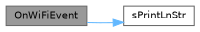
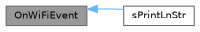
  digraph {
    rankdir=LR
    node [fontname=Helvetica fontsize=10 shape=box style=filled]
    n1 [color=gray40 fillcolor=grey60 fontcolor=black height=0.2 label=OnWiFiEvent width=0.4]
    n2 [color=grey40 fillcolor=white height=0.2 label=sPrintLnStr width=0.4]
-   n1 -> n2 [color=steelblue1 fontname=Helvetica fontsize=10 labelfontname=Helvetica labelfontsize=10 style=solid]
+   n2 -> n1 [color=steelblue1 fontname=Helvetica fontsize=10 labelfontname=Helvetica labelfontsize=10 style=solid]
  }
